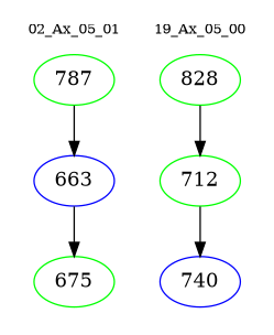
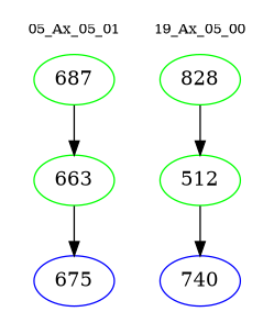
  digraph {
    node [color=green]
    edge [color=black]
-   n1 [label=787]
-   n2 [color=blue label=663]
-   n3 [label=675]
+   n1 [label=687]
+   n2 [label=663]
+   n3 [color=blue label=675]
    n4 [label=828]
-   n5 [label=712]
+   n5 [label=512]
    n6 [color=blue label=740]
    subgraph cluster_1 {
      color=white
      fontsize=10
-     label="02_Ax_05_01"
+     label="05_Ax_05_01"
      n1
      n2
      n3
    }
    subgraph cluster_2 {
      color=white
      fontsize=10
      label="19_Ax_05_00"
      n4
      n5
      n6
    }
    n1 -> n2
    n2 -> n3
    n4 -> n5
    n5 -> n6
  }
